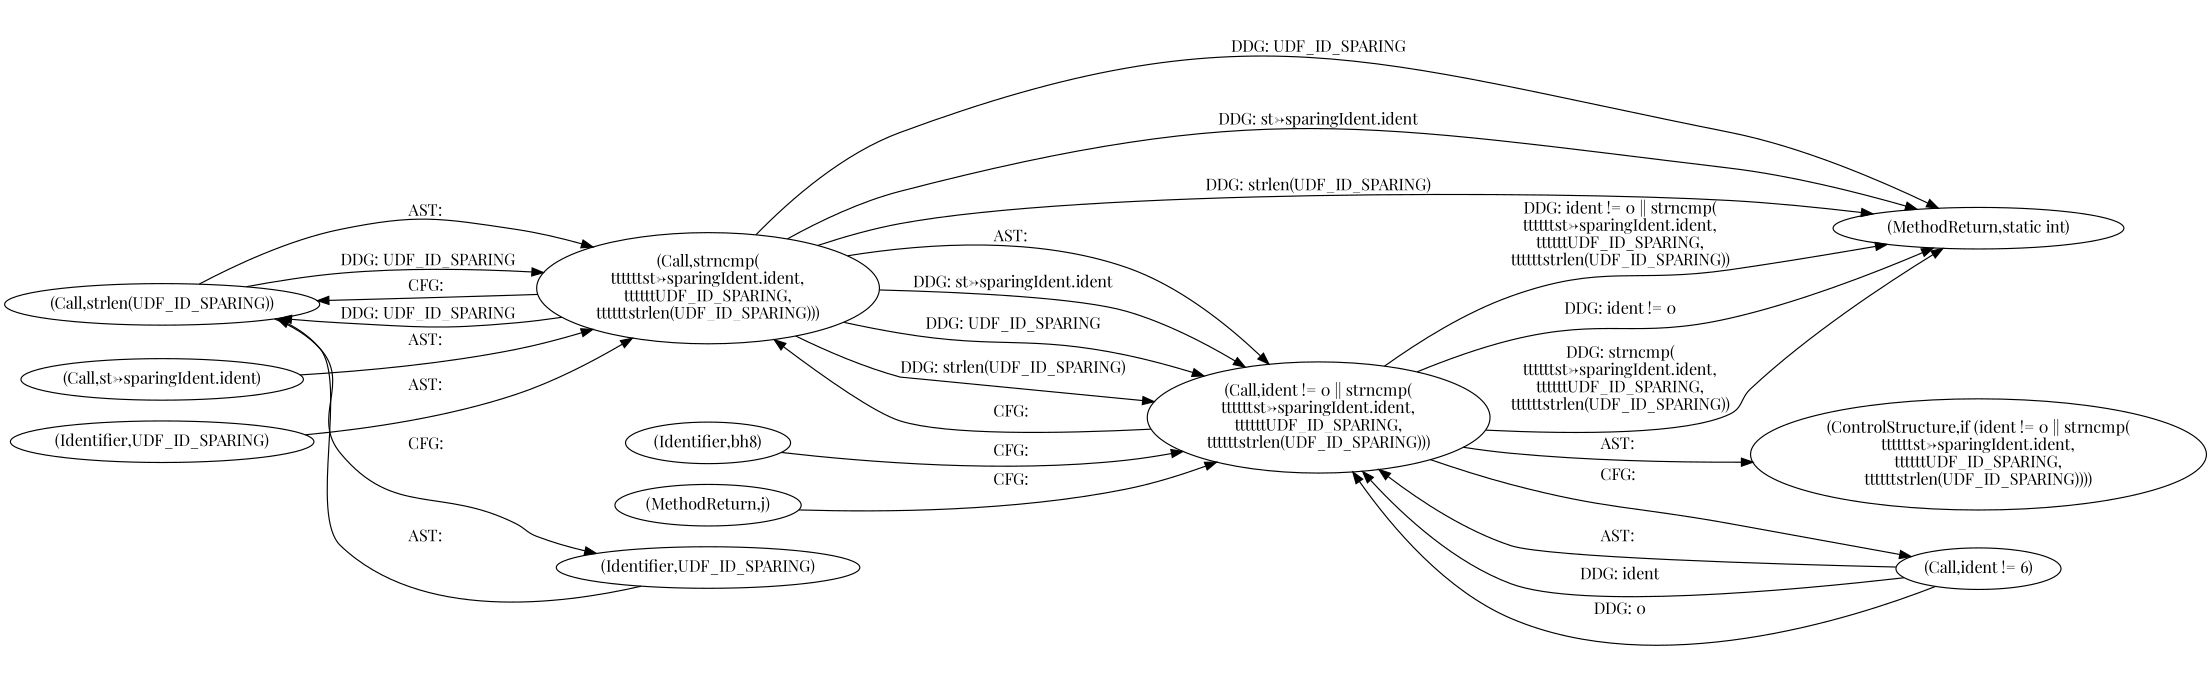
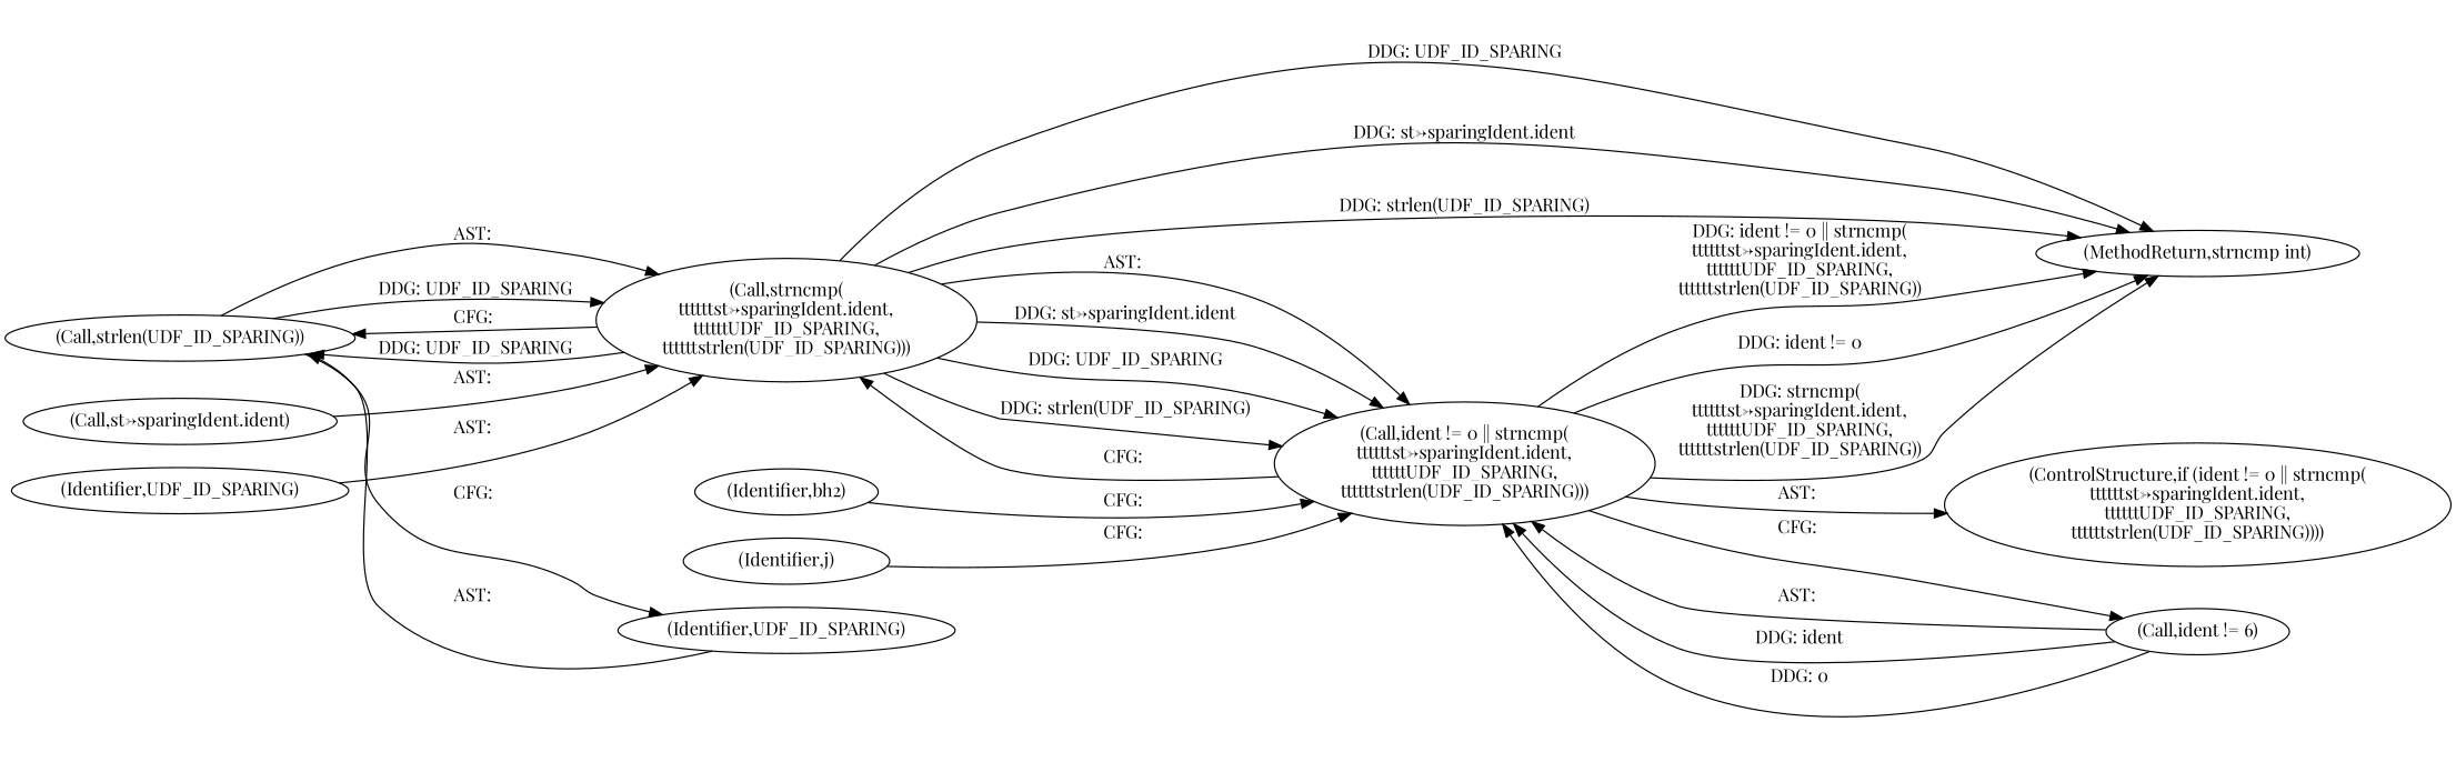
  digraph {
    fontname="Playfair Display"
    rankdir=LR
    node [fontname="Playfair Display"]
    edge [fontname="Playfair Display"]
    n1 [label="(Call,strlen(UDF_ID_SPARING))"]
    n2 [label="(Call,strncmp(\n\t\t\t\t\t\tst->sparingIdent.ident,\n\t\t\t\t\t\tUDF_ID_SPARING,\n\t\t\t\t\t\tstrlen(UDF_ID_SPARING)))"]
    n3 [label="(Identifier,UDF_ID_SPARING)"]
    n4 [label="(Call,ident != 0 || strncmp(\n\t\t\t\t\t\tst->sparingIdent.ident,\n\t\t\t\t\t\tUDF_ID_SPARING,\n\t\t\t\t\t\tstrlen(UDF_ID_SPARING)))"]
-   n5 [label="(MethodReturn,static int)"]
+   n5 [label="(MethodReturn,strncmp int)"]
    n6 [label="(ControlStructure,if (ident != 0 || strncmp(\n\t\t\t\t\t\tst->sparingIdent.ident,\n\t\t\t\t\t\tUDF_ID_SPARING,\n\t\t\t\t\t\tstrlen(UDF_ID_SPARING))))"]
    n7 [label="(Call,ident != 6)"]
    n8 [label="(Call,st->sparingIdent.ident)"]
-   n9 [label="(Identifier,bh8)"]
-   n10 [label="(MethodReturn,j)"]
+   n9 [label="(Identifier,bh2)"]
+   n10 [label="(Identifier,j)"]
    n11 [label="(Identifier,UDF_ID_SPARING)"]
    n1 -> n2 [label="AST: "]
    n1 -> n2 [label="DDG: UDF_ID_SPARING"]
    n1 -> n3 [label="CFG: "]
    n2 -> n1 [label="CFG: "]
    n2 -> n1 [label="DDG: UDF_ID_SPARING"]
    n2 -> n4 [label="AST: "]
    n2 -> n4 [label="DDG: st->sparingIdent.ident"]
    n2 -> n4 [label="DDG: UDF_ID_SPARING"]
    n2 -> n4 [label="DDG: strlen(UDF_ID_SPARING)"]
    n2 -> n5 [label="DDG: UDF_ID_SPARING"]
    n2 -> n5 [label="DDG: st->sparingIdent.ident"]
    n2 -> n5 [label="DDG: strlen(UDF_ID_SPARING)"]
    n3 -> n1 [label="AST: "]
    n4 -> n2 [label="CFG: "]
    n4 -> n5 [label="DDG: ident != 0 || strncmp(\n\t\t\t\t\t\tst->sparingIdent.ident,\n\t\t\t\t\t\tUDF_ID_SPARING,\n\t\t\t\t\t\tstrlen(UDF_ID_SPARING))"]
    n4 -> n5 [label="DDG: ident != 0"]
    n4 -> n5 [label="DDG: strncmp(\n\t\t\t\t\t\tst->sparingIdent.ident,\n\t\t\t\t\t\tUDF_ID_SPARING,\n\t\t\t\t\t\tstrlen(UDF_ID_SPARING))"]
    n4 -> n6 [label="AST: "]
    n4 -> n7 [label="CFG: "]
    n7 -> n4 [label="AST: "]
    n7 -> n4 [label="DDG: ident"]
    n7 -> n4 [label="DDG: 0"]
    n8 -> n2 [label="AST: "]
    n9 -> n4 [label="CFG: "]
    n10 -> n4 [label="CFG: "]
    n11 -> n2 [label="AST: "]
  }
